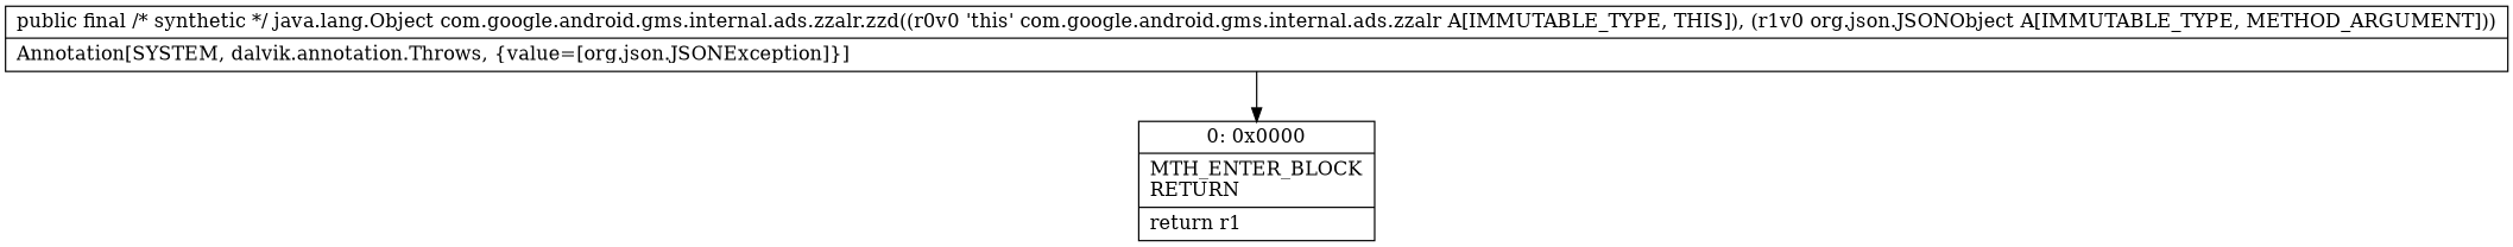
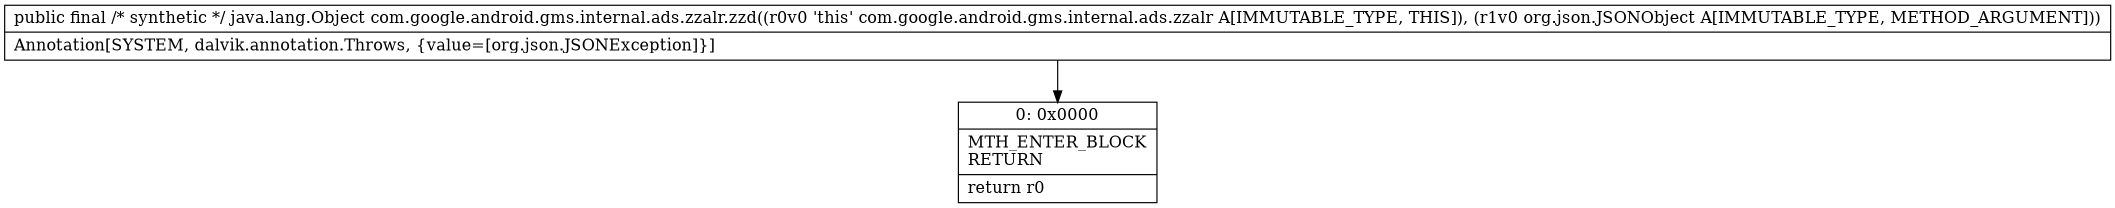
  digraph {
    node [shape=record]
-   n1 [label="{0\:\ 0x0000|MTH_ENTER_BLOCK\lRETURN\l|return r1\l}"]
+   n1 [label="{0\:\ 0x0000|MTH_ENTER_BLOCK\lRETURN\l|return r0\l}"]
    n2 [label="{public final \/* synthetic *\/ java.lang.Object com.google.android.gms.internal.ads.zzalr.zzd((r0v0 'this' com.google.android.gms.internal.ads.zzalr A[IMMUTABLE_TYPE, THIS]), (r1v0 org.json.JSONObject A[IMMUTABLE_TYPE, METHOD_ARGUMENT]))  | Annotation[SYSTEM, dalvik.annotation.Throws, \{value=[org.json.JSONException]\}]\l}"]
    n2 -> n1
  }
